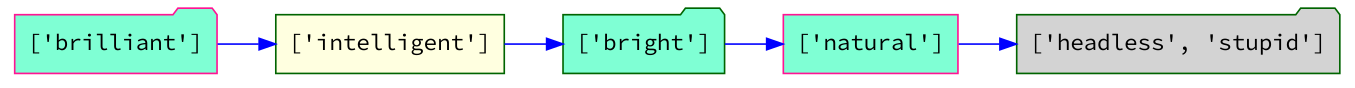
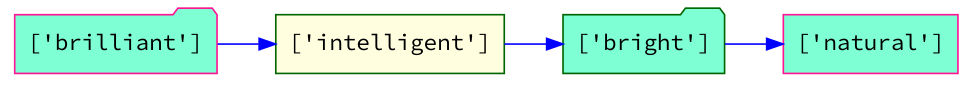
  strict digraph {
    fontname="Source Code Pro"
    rankdir=LR
    node [color=darkgreen fillcolor=aquamarine fontname="Source Code Pro" shape=folder style=filled]
    edge [color=blue fontname="Source Code Pro"]
    "['natural']" [color=deeppink shape=box]
-   "['headless', 'stupid']" [fillcolor=lightgrey]
    "['bright']"
    "['intelligent']" [fillcolor=lightyellow shape=box]
    "['brilliant']" [color=deeppink]
-   "['natural']" -> "['headless', 'stupid']"
    "['bright']" -> "['natural']"
    "['intelligent']" -> "['bright']"
    "['brilliant']" -> "['intelligent']"
  }
